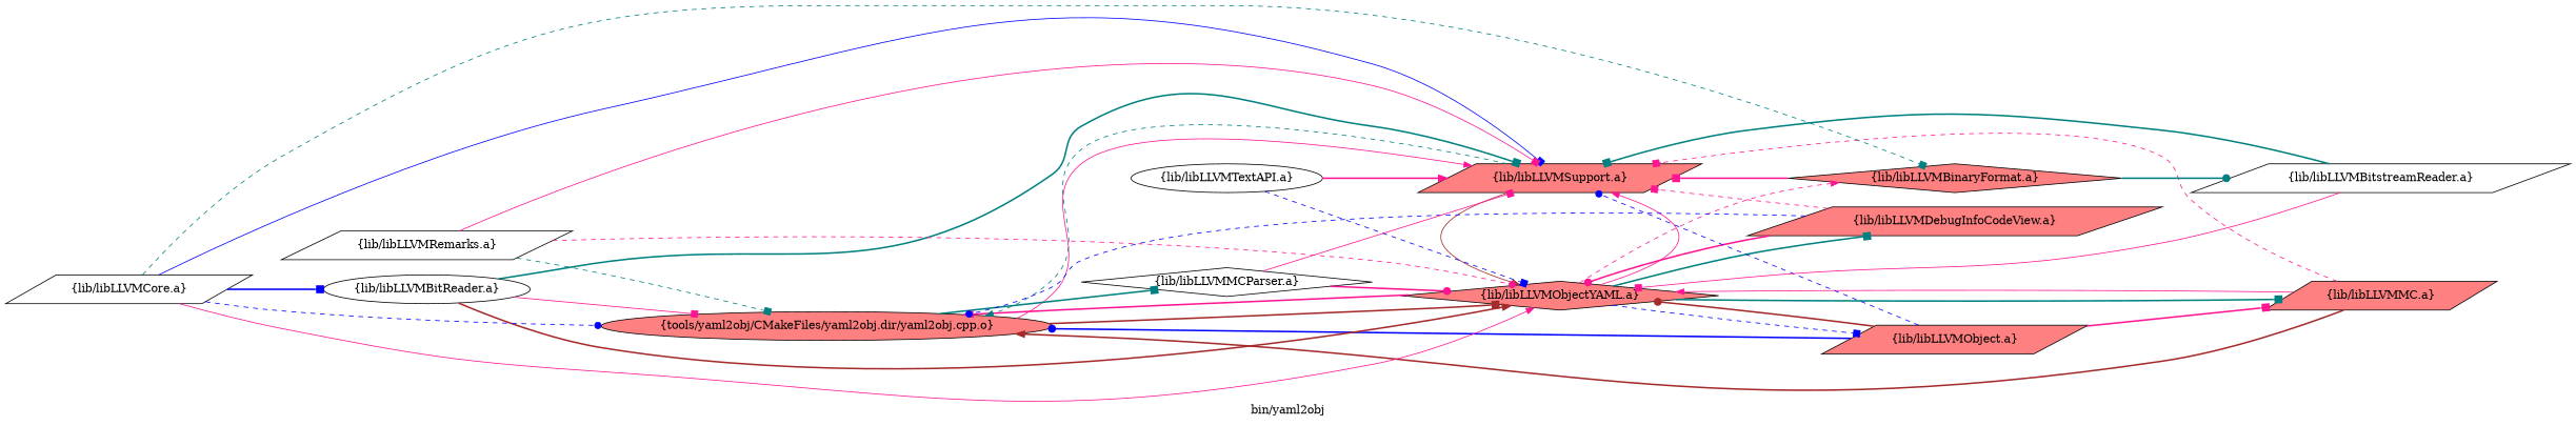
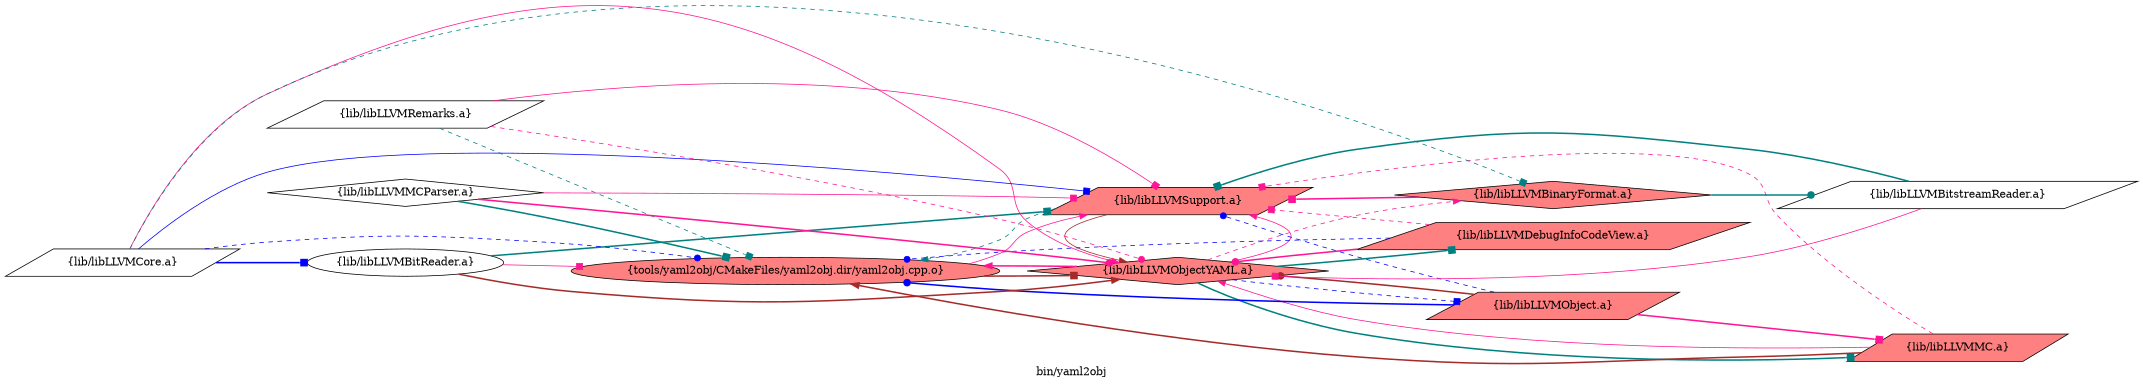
  digraph {
    label="bin/yaml2obj"
    rankdir=LR
    node [fillcolor="1.000000 0.5 1" group=1 shape=parallelogram style=filled]
    edge [arrowhead=box color=deeppink style=bold]
    n1 [label="{tools/yaml2obj/CMakeFiles/yaml2obj.dir/yaml2obj.cpp.o}" shape=ellipse]
    n2 [label="{lib/libLLVMObjectYAML.a}" shape=diamond]
    n3 [label="{lib/libLLVMSupport.a}"]
    n4 [label="{lib/libLLVMMC.a}"]
    n5 [label="{lib/libLLVMBinaryFormat.a}" shape=diamond]
    n6 [label="{lib/libLLVMDebugInfoCodeView.a}"]
    n7 [label="{lib/libLLVMObject.a}"]
    n8 [group=0 label="{lib/libLLVMBitstreamReader.a}" fillcolor="" style=""]
    n9 [group=0 label="{lib/libLLVMBitReader.a}" shape=ellipse fillcolor="" style=""]
    n10 [group=0 label="{lib/libLLVMCore.a}" fillcolor="" style=""]
    n11 [group=0 label="{lib/libLLVMRemarks.a}" fillcolor="" style=""]
    n12 [group=0 label="{lib/libLLVMMCParser.a}" shape=diamond fillcolor="" style=""]
-   n13 [group=0 label="{lib/libLLVMTextAPI.a}" shape=ellipse fillcolor="" style=""]
    subgraph sub_1 {
      rank=same
      n1
    }
    subgraph sub_2 {
      rank=same
      n2
      n3
    }
    n1 -> n2 [color=brown]
    n1 -> n3 [arrowhead=normal style=solid]
    n2 -> n1 [arrowhead=normal]
    n2 -> n3 [arrowhead=normal style=solid]
    n2 -> n4 [color=teal]
    n2 -> n5 [arrowhead=normal style=dashed]
    n2 -> n6 [color=teal]
    n2 -> n7 [color=blue style=dashed]
    n3 -> n1 [arrowhead=normal color=teal style=dashed]
    n3 -> n2 [arrowhead=normal color=brown style=solid]
    n4 -> n1 [arrowhead=normal color=brown]
    n4 -> n2 [arrowhead=normal style=solid]
    n4 -> n3 [style=dashed]
    n5 -> n3
    n5 -> n8 [arrowhead=dot color=teal]
    n6 -> n1 [arrowhead=dot color=blue style=dashed]
    n6 -> n2 [arrowhead=dot]
    n6 -> n3 [style=dashed]
    n7 -> n1 [arrowhead=dot color=blue]
    n7 -> n2 [arrowhead=dot color=brown]
    n7 -> n3 [arrowhead=dot color=blue style=dashed]
    n7 -> n4
    n8 -> n2 [style=solid]
    n8 -> n3 [color=teal]
    n9 -> n1 [style=solid]
    n9 -> n2 [arrowhead=normal color=brown]
    n9 -> n3 [color=teal]
    n10 -> n1 [arrowhead=dot color=blue style=dashed]
    n10 -> n2 [arrowhead=normal style=solid]
    n10 -> n3 [color=blue style=solid]
    n10 -> n5 [color=teal style=dashed]
    n10 -> n9 [color=blue]
    n11 -> n1 [color=teal style=dashed]
    n11 -> n2 [arrowhead=dot style=dashed]
    n11 -> n3 [style=solid]
-   n1 -> n12 [color=teal]
+   n12 -> n1 [color=teal]
    n12 -> n2 [arrowhead=dot]
    n12 -> n3 [style=solid]
-   n13 -> n2 [color=blue style=dashed]
-   n13 -> n3 [arrowhead=normal]
  }
